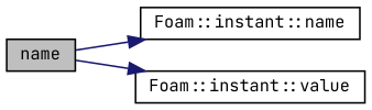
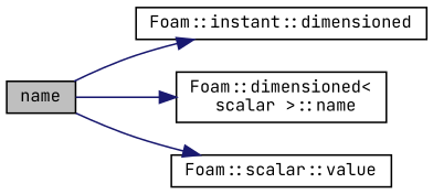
  digraph {
    fontname="JetBrains Mono"
    rankdir=LR
    node [color=black fontname="JetBrains Mono" fontsize=10 shape=record]
    edge [color=midnightblue fontname="JetBrains Mono" fontsize=10 labelfontname=Helvetica labelfontsize=10 style=solid]
    n1 [fillcolor=grey75 fontcolor=black height=0.2 label=name style=filled width=0.4]
-   n2 [height=0.2 label="Foam::instant::name" width=0.4]
-   n4 [height=0.2 label="Foam::instant::value" width=0.4]
+   n2 [height=0.2 label="Foam::instant::dimensioned" width=0.4]
+   n3 [height=0.2 label="Foam::dimensioned\<\l scalar \>::name" width=0.4]
+   n4 [height=0.2 label="Foam::scalar::value" width=0.4]
    n1 -> n2
+   n1 -> n3
    n1 -> n4
  }
